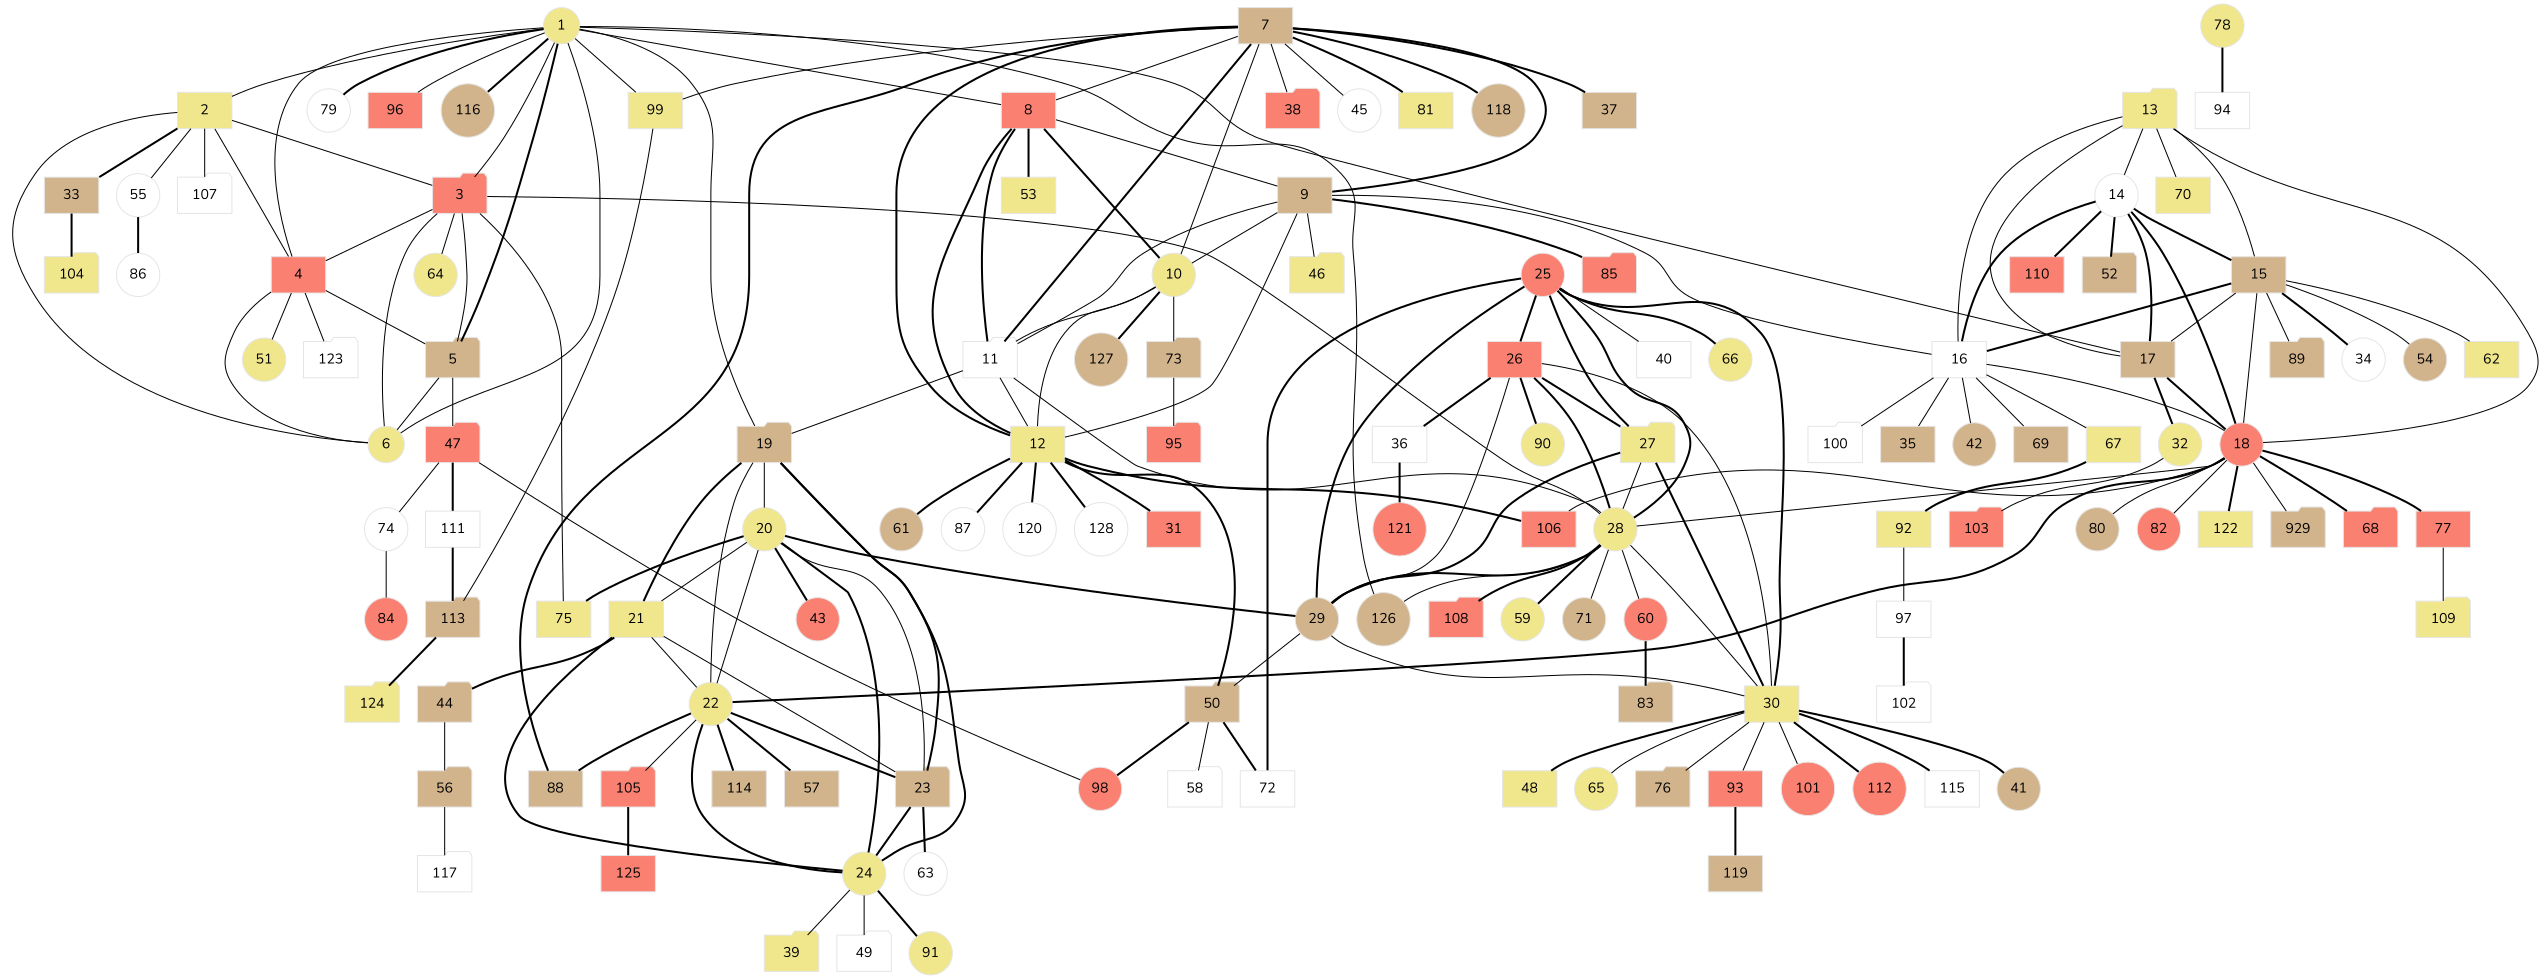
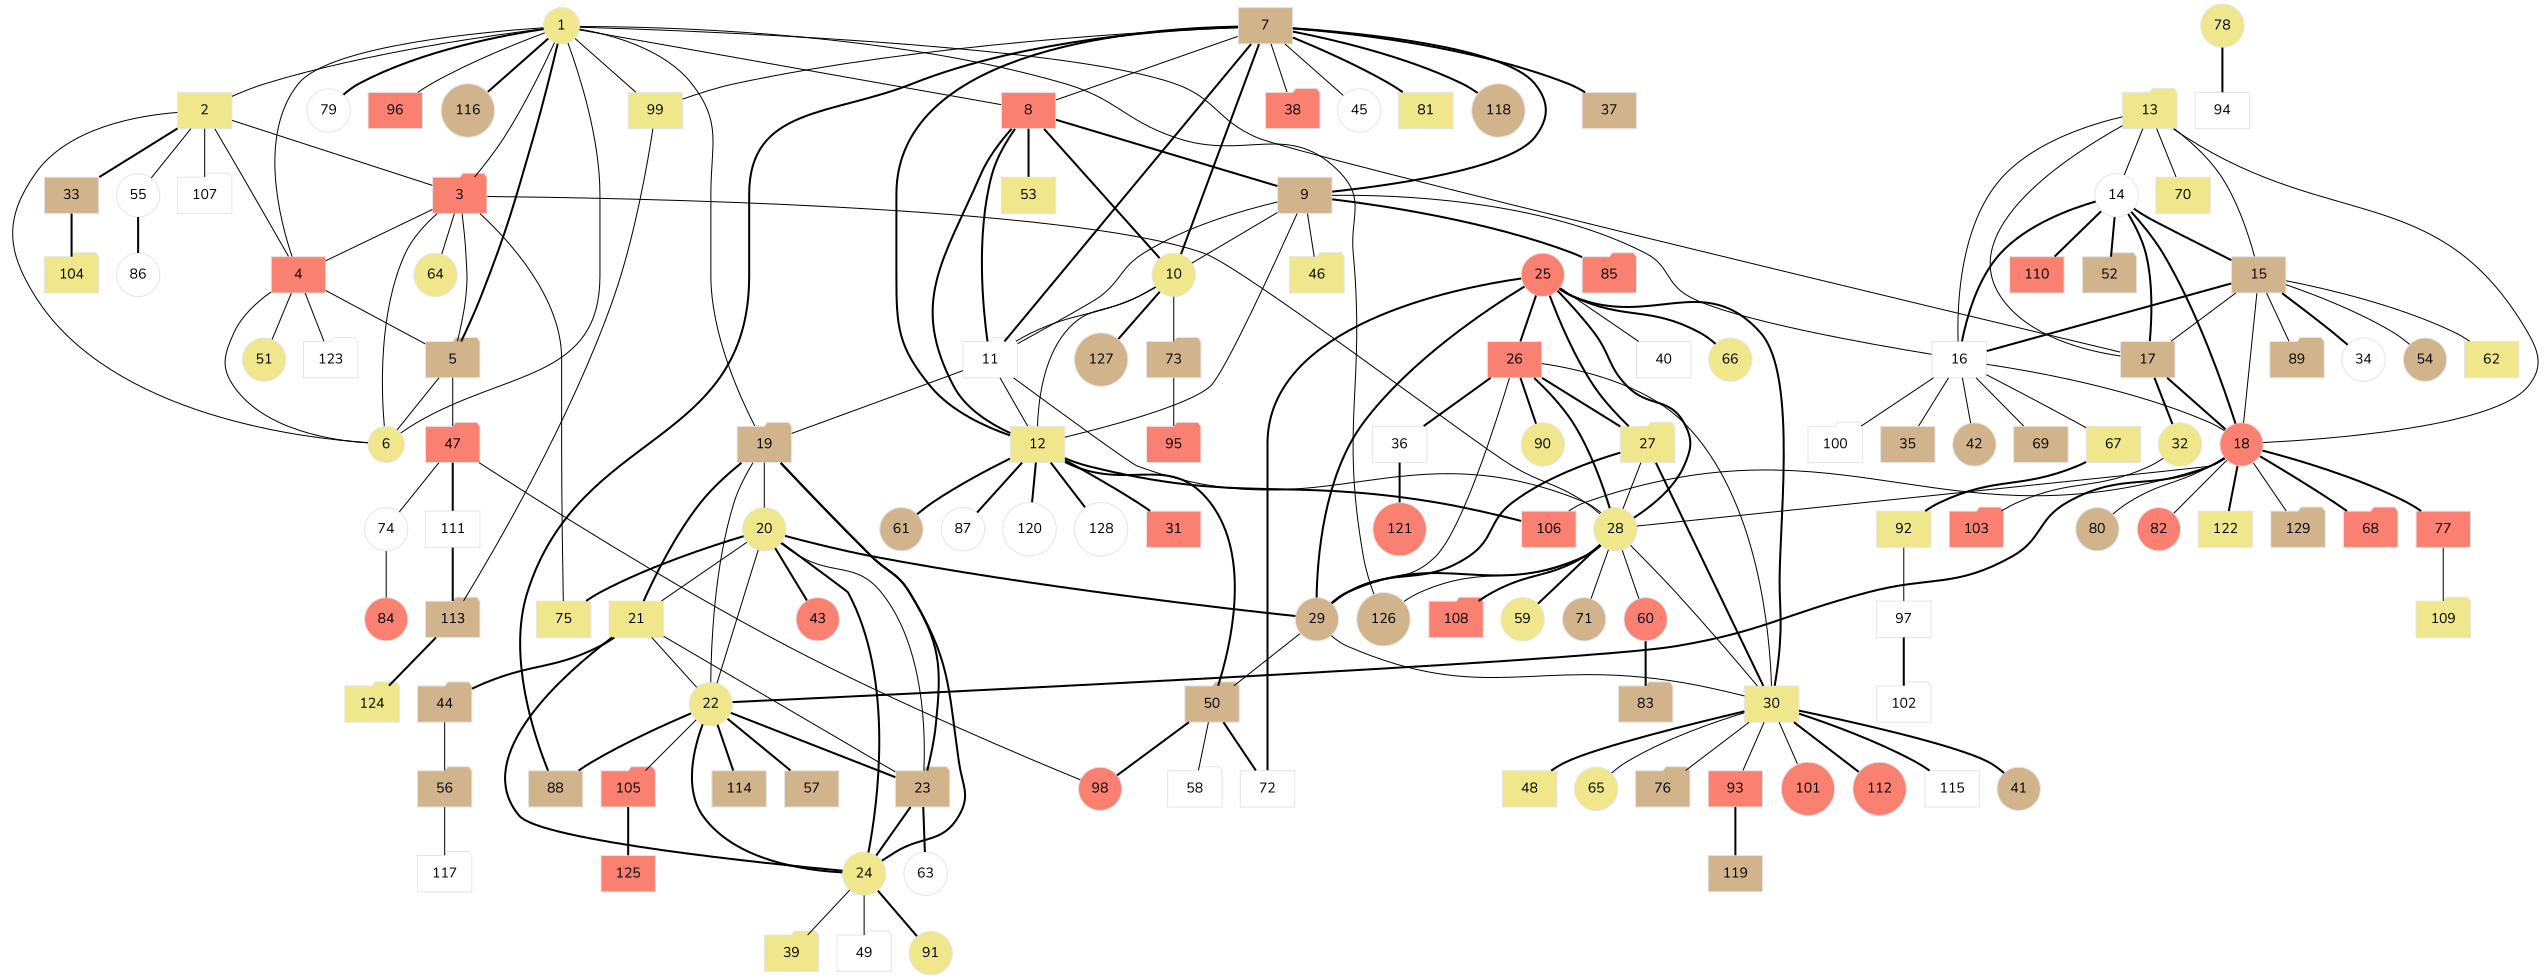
  graph {
    fontname=Nunito
    node [color=gray90 fillcolor=khaki fontname=Nunito shape=circle style=filled]
    edge [fontname=Nunito style=solid]
    2 [shape=box]
    1
    3 [fillcolor=salmon shape=folder]
    4 [fillcolor=salmon shape=box]
    5 [fillcolor=tan shape=folder]
    6
    8 [fillcolor=salmon shape=box]
    17 [fillcolor=tan shape=box]
    19 [fillcolor=tan shape=folder]
    79 [fillcolor=white]
    96 [fillcolor=salmon shape=box]
    99 [shape=box]
    116 [fillcolor=tan]
    126 [fillcolor=tan]
    33 [fillcolor=tan shape=box]
    55 [fillcolor=white]
    107 [fillcolor=white shape=folder]
    28
    64
    75 [shape=box]
    51
    123 [fillcolor=white shape=folder]
    47 [fillcolor=salmon shape=folder]
    9 [fillcolor=tan shape=box]
    10
    11 [fillcolor=white shape=folder]
    12 [shape=box]
    53 [shape=box]
    18 [fillcolor=salmon]
    32
    22
    20
    21 [shape=box]
    23 [fillcolor=tan shape=folder]
    24
    113 [fillcolor=tan shape=folder]
    104 [shape=folder]
    86 [fillcolor=white]
    29 [fillcolor=tan]
    30 [shape=box]
    59
    60 [fillcolor=salmon]
    71 [fillcolor=tan]
    108 [fillcolor=salmon shape=folder]
    74 [fillcolor=white]
    98 [fillcolor=salmon]
    111 [fillcolor=white shape=box]
    7 [fillcolor=tan shape=box]
    37 [fillcolor=tan shape=box]
    38 [fillcolor=salmon shape=folder]
    45 [fillcolor=white]
    81 [shape=box]
    88 [fillcolor=tan shape=box]
    118 [fillcolor=tan]
    16 [fillcolor=white shape=box]
    46 [shape=folder]
    85 [fillcolor=salmon shape=folder]
    73 [fillcolor=tan shape=folder]
    127 [fillcolor=tan]
    31 [fillcolor=salmon shape=box]
    50 [fillcolor=tan shape=folder]
    61 [fillcolor=tan]
    87 [fillcolor=white]
    106 [fillcolor=salmon shape=box]
    120 [fillcolor=white]
    128 [fillcolor=white]
    35 [fillcolor=tan shape=box]
    42 [fillcolor=tan]
    67 [shape=box]
    69 [fillcolor=tan shape=box]
    100 [fillcolor=white shape=folder]
    95 [fillcolor=salmon shape=folder]
    72 [fillcolor=white shape=box]
    58 [fillcolor=white shape=folder]
    13 [shape=folder]
    14 [fillcolor=white]
    15 [fillcolor=tan shape=box]
    70 [shape=box]
    52 [fillcolor=tan shape=folder]
    110 [fillcolor=salmon shape=box]
    34 [fillcolor=white]
    54 [fillcolor=tan]
    62 [shape=box]
    89 [fillcolor=tan shape=folder]
    68 [fillcolor=salmon shape=folder]
    77 [fillcolor=salmon shape=box]
    80 [fillcolor=tan]
    82 [fillcolor=salmon]
    122 [shape=box]
-   129 [fillcolor=tan shape=folder label=929]
+   129 [fillcolor=tan shape=folder]
    92 [shape=box]
    103 [fillcolor=salmon shape=folder]
    57 [fillcolor=tan shape=box]
    105 [fillcolor=salmon shape=folder]
    114 [fillcolor=tan shape=box]
    109 [shape=folder]
    43 [fillcolor=salmon]
    44 [fillcolor=tan shape=folder]
    63 [fillcolor=white]
    39 [shape=folder]
    49 [fillcolor=white shape=folder]
    91
    56 [fillcolor=tan shape=folder]
    125 [fillcolor=salmon shape=box]
    25 [fillcolor=salmon]
    26 [fillcolor=salmon shape=box]
    27 [shape=folder]
    40 [fillcolor=white shape=box]
    66
    36 [fillcolor=white shape=box]
    90
    41 [fillcolor=tan]
    48 [shape=box]
    65
    76 [fillcolor=tan shape=folder]
    93 [fillcolor=salmon shape=box]
    101 [fillcolor=salmon]
    112 [fillcolor=salmon]
    115 [fillcolor=white shape=box]
    121 [fillcolor=salmon]
    83 [fillcolor=tan shape=folder]
    94 [fillcolor=white shape=box]
    78
    119 [fillcolor=tan shape=box]
    117 [fillcolor=white shape=folder]
    84 [fillcolor=salmon]
    97 [fillcolor=white shape=box]
    102 [fillcolor=white shape=folder]
    124 [shape=folder]
    2 -- 3
    2 -- 4
    2 -- 6
    2 -- 33 [style=bold]
    2 -- 55
    2 -- 107
    1 -- 2
    1 -- 3
    1 -- 4
    1 -- 5 [style=bold]
    1 -- 6
    1 -- 8
    1 -- 17
    1 -- 19
    1 -- 79 [style=bold]
    1 -- 96
    1 -- 99
    1 -- 116 [style=bold]
    1 -- 126
    3 -- 4
    3 -- 5
    3 -- 6
    3 -- 28
    3 -- 64
    3 -- 75
    4 -- 5
    4 -- 6
    4 -- 51
    4 -- 123
    5 -- 6
    5 -- 47
-   8 -- 9
+   8 -- 9 [style=bold]
    8 -- 10 [style=bold]
    8 -- 11 [style=bold]
    8 -- 12 [style=bold]
    8 -- 53 [style=bold]
    17 -- 18 [style=bold]
    17 -- 32 [style=bold]
    19 -- 22
    19 -- 20
    19 -- 21 [style=bold]
    19 -- 23 [style=bold]
    19 -- 24 [style=bold]
    99 -- 113
    33 -- 104 [style=bold]
    55 -- 86 [style=bold]
    28 -- 126
    28 -- 29 [style=bold]
    28 -- 30
    28 -- 59 [style=bold]
    28 -- 60
    28 -- 71
    28 -- 108 [style=bold]
    47 -- 74
    47 -- 98
    47 -- 111 [style=bold]
    9 -- 10
    9 -- 11
    9 -- 12
    9 -- 16
    9 -- 46
    9 -- 85 [style=bold]
    10 -- 11
    10 -- 12
    10 -- 73
    10 -- 127 [style=bold]
    11 -- 19
    11 -- 28
    11 -- 12
    12 -- 31 [style=bold]
    12 -- 50 [style=bold]
    12 -- 61 [style=bold]
    12 -- 87 [style=bold]
    12 -- 106 [style=bold]
    12 -- 120 [style=bold]
    12 -- 128 [style=bold]
    18 -- 28
    18 -- 22 [style=bold]
    18 -- 106
    18 -- 68 [style=bold]
    18 -- 77 [style=bold]
    18 -- 80
    18 -- 82
    18 -- 122 [style=bold]
    18 -- 129
    32 -- 103
    22 -- 23 [style=bold]
    22 -- 24 [style=bold]
    22 -- 88 [style=bold]
    22 -- 57 [style=bold]
    22 -- 105
    22 -- 114 [style=bold]
    20 -- 75 [style=bold]
    20 -- 22
    20 -- 21
    20 -- 23
    20 -- 24 [style=bold]
    20 -- 29 [style=bold]
    20 -- 43 [style=bold]
    21 -- 22
    21 -- 23
    21 -- 24 [style=bold]
    21 -- 44 [style=bold]
    23 -- 24 [style=bold]
    23 -- 63 [style=bold]
    24 -- 39
    24 -- 49
    24 -- 91 [style=bold]
    113 -- 124 [style=bold]
    29 -- 30
    29 -- 50
    30 -- 41 [style=bold]
    30 -- 48 [style=bold]
    30 -- 65
    30 -- 76
    30 -- 93
    30 -- 101
    30 -- 112 [style=bold]
    30 -- 115 [style=bold]
    60 -- 83 [style=bold]
    74 -- 84
    111 -- 113 [style=bold]
    7 -- 8
    7 -- 99
    7 -- 9 [style=bold]
-   7 -- 10
+   7 -- 10 [style=bold]
    7 -- 11 [style=bold]
    7 -- 12 [style=bold]
    7 -- 37 [style=bold]
    7 -- 38
    7 -- 45
    7 -- 81 [style=bold]
    7 -- 88 [style=bold]
    7 -- 118 [style=bold]
    16 -- 18
    16 -- 35
    16 -- 42
    16 -- 67
    16 -- 69
    16 -- 100
    73 -- 95
    50 -- 98 [style=bold]
    50 -- 72 [style=bold]
    50 -- 58
    67 -- 92 [style=bold]
    13 -- 17
    13 -- 18
    13 -- 16
    13 -- 14
    13 -- 15
    13 -- 70
    14 -- 17 [style=bold]
    14 -- 18 [style=bold]
    14 -- 16 [style=bold]
    14 -- 15 [style=bold]
    14 -- 52 [style=bold]
    14 -- 110 [style=bold]
    15 -- 17
    15 -- 18
    15 -- 16 [style=bold]
    15 -- 34 [style=bold]
    15 -- 54
    15 -- 62
    15 -- 89
    77 -- 109
    92 -- 97
    105 -- 125 [style=bold]
    44 -- 56
    56 -- 117
    25 -- 28 [style=bold]
    25 -- 29 [style=bold]
    25 -- 30 [style=bold]
    25 -- 72 [style=bold]
    25 -- 26 [style=bold]
    25 -- 27 [style=bold]
    25 -- 40
    25 -- 66 [style=bold]
    26 -- 28 [style=bold]
    26 -- 29
    26 -- 30
    26 -- 27 [style=bold]
    26 -- 36 [style=bold]
    26 -- 90 [style=bold]
    27 -- 28
    27 -- 29 [style=bold]
    27 -- 30 [style=bold]
    36 -- 121 [style=bold]
    93 -- 119 [style=bold]
    78 -- 94 [style=bold]
    97 -- 102 [style=bold]
  }
